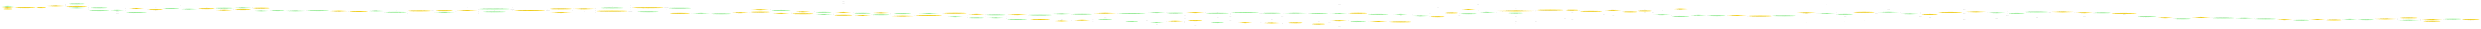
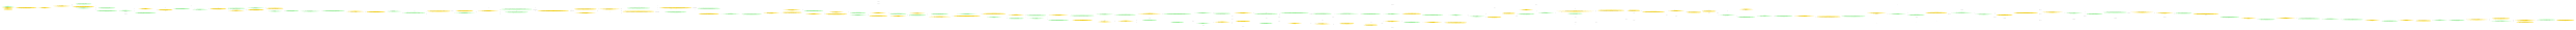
  digraph {
    fontname="Roboto Mono"
    rankdir=LR
    node [fillcolor=gold fontname="Roboto Mono" shape=ellipse style=filled]
    edge [fontname="Roboto Mono" style=bold]
    n1 [label="functionConfig.setParallelism(parallelism)@@@84@@@['0', '0', '1']"]
    n2 [fillcolor=palegreen label="Resources resources = functionConfig.getResources()@@@86@@@['0', '0', '1']"]
    n3 [fillcolor=palegreen label="resources == null@@@88@@@['1', '1', '1']" shape=diamond]
    n4 [label="resources == null@@@100@@@['1', '1', '1']" shape=diamond]
    n5 [fillcolor=palegreen label="resources != null@@@105@@@['0', '0', '1']" shape=diamond]
    n6 [fillcolor=palegreen label="functionConfig.setResources(resources)@@@106@@@['0', '0', '1']"]
    n7 [fillcolor=palegreen label="cpu != null@@@87@@@['0', '0', '1']" shape=diamond]
    n8 [fillcolor=palegreen label="resources == null@@@94@@@['1', '0', '1']" shape=diamond]
    n9 [fillcolor=palegreen label="sinkConfig.setProcessingGuarantees(processingGuarantees)@@@24@@@['1', '1', '0']"]
    n10 [label="retainOrdering != null@@@26@@@['1', '1', '0']" shape=diamond]
    n11 [fillcolor=palegreen label="null != inputs@@@25@@@['1', '1', '1']" shape=diamond]
    n12 [label="sinkConfig.setRetainOrdering(retainOrdering)@@@27@@@['1', '1', '0']"]
    n13 [fillcolor=palegreen label="windowConfig = new WindowConfig()@@@117@@@['0', '0', '1']"]
    n14 [label="windowConfig.setWindowLengthCount(windowLengthCount)@@@119@@@['0', '0', '1']"]
    n15 [fillcolor=palegreen label="windowConfig == null@@@128@@@['0', '0', '1']" shape=diamond]
    n16 [fillcolor=palegreen label="windowConfig == null@@@122@@@['0', '0', '1']" shape=diamond]
    n17 [fillcolor=palegreen label="functionConfig.setWindowConfig(windowConfig)@@@139@@@['0', '0', '1']"]
    n18 [label="windowConfig == null@@@134@@@['0', '0', '1']" shape=diamond]
    n19 [fillcolor=palegreen label="null != windowLengthDurationMs@@@121@@@['0', '0', '1']" shape=diamond]
    n20 [fillcolor=palegreen label="windowConfig.setSlidingIntervalCount(slidingIntervalCount)@@@131@@@['0', '0', '1']"]
    n21 [fillcolor=palegreen label="windowConfig = new WindowConfig()@@@129@@@['0', '0', '1']"]
    n22 [label="windowConfig.setWindowLengthDurationMs(windowLengthDurationMs)@@@125@@@['0', '0', '1']"]
    n23 [label="windowConfig = new WindowConfig()@@@123@@@['0', '0', '1']"]
    n24 [label="autoAck != null@@@140@@@['0', '0', '1']" shape=diamond]
    n25 [label="windowConfig.setSlidingIntervalDurationMs(slidingIntervalDurationMs)@@@137@@@['0', '0', '1']"]
    n26 [fillcolor=palegreen label="windowConfig = new WindowConfig()@@@135@@@['0', '0', '1']"]
    n27 [fillcolor=palegreen label="sinkConfig.setTopicToSchemaType(customSchemaInputMap)@@@44@@@['1', '1', '0']"]
    n28 [label="isNotBlank(subsName)@@@50@@@['1', '1', '0']" shape=diamond]
    n29 [fillcolor=palegreen label="functionConfig.setCustomSchemaInputs(customschemaInputMap)@@@41@@@['0', '0', '1']"]
    n30 [label="sinkConfig.setMaxMessageRetries(maxMessageRetries)@@@46@@@['0', '1', '0']"]
    n31 [label="null != subsPosition@@@53@@@['1', '1', '0']" shape=diamond]
    n32 [label="sinkConfig.setSourceSubscriptionName(subsName)@@@51@@@['1', '1', '0']"]
    n33 [label="null != topicsPattern@@@43@@@['0', '0', '1']" shape=diamond]
    n34 [fillcolor=palegreen label="null != deadLetterTopic@@@47@@@['0', '1', '0']" shape=diamond]
    n35 [label="functionConfig.setCustomRuntimeOptions(customRuntimeOptions)@@@112@@@['0', '0', '1']"]
    n36 [fillcolor=palegreen label="WindowConfig windowConfig = functionConfig.getWindowConfig()@@@114@@@['0', '0', '1']"]
    n37 [fillcolor=palegreen label="windowConfig == null@@@116@@@['0', '0', '1']" shape=diamond]
    n38 [label="null != windowLengthCount@@@115@@@['0', '0', '1']" shape=diamond]
    n39 [label="sinkConfig.setClassName(className)@@@18@@@['1', '1', '0']"]
    n40 [fillcolor=palegreen label="null != name@@@20@@@['1', '1', '0']" shape=diamond]
    n41 [label="functionConfig.setName(functionName)@@@22@@@['0', '0', '1']"]
    n42 [fillcolor=palegreen label="sinkConfig.setName(name)@@@21@@@['1', '1', '0']"]
    n43 [fillcolor=palegreen label="null != processingGuarantees@@@23@@@['1', '1', '0']" shape=diamond]
    n44 [fillcolor=palegreen label="functionConfig.setOutput(output)@@@47@@@['0', '0', '1']"]
    n45 [label="null != logTopic@@@49@@@['0', '0', '1']" shape=diamond]
    n46 [label="null != className@@@52@@@['0', '0', '1']" shape=diamond]
    n47 [fillcolor=palegreen label="functionConfig.setLogTopic(logTopic)@@@50@@@['0', '0', '1']"]
    n48 [fillcolor=palegreen label="functionConfig.setNamespace(namespace)@@@19@@@['0', '0', '1']"]
    n49 [fillcolor=palegreen label="null != functionName@@@21@@@['0', '0', '1']" shape=diamond]
    n50 [fillcolor=palegreen label="functionConfig.setClassName(className)@@@53@@@['0', '0', '1']"]
    n51 [fillcolor=palegreen label="null != outputSerdeClassName@@@55@@@['0', '0', '1']" shape=diamond]
    n52 [label="functionConfig.setOutputSerdeClassName(outputSerdeClassName)@@@56@@@['0', '0', '1']"]
    n53 [label="null != schemaType@@@58@@@['0', '0', '1']" shape=diamond]
    n54 [fillcolor=palegreen label="functionConfig.setTopicsPattern(topicsPattern)@@@44@@@['0', '0', '1']"]
    n55 [label="null != output@@@46@@@['0', '0', '1']" shape=diamond]
    n56 [fillcolor=palegreen label="functionConfig.setOutputSchemaType(schemaType)@@@59@@@['0', '0', '1']"]
    n57 [label="null != processingGuarantees@@@61@@@['0', '0', '1']" shape=diamond]
    n58 [label="null != slidingIntervalDurationMs@@@133@@@['0', '0', '1']" shape=diamond]
-   n59 [label="mergeArgs()@@@4@@@['1', '1', '1']"]
+   n59 [label="mergeArgs()@@@4@@@['1', '1', '1']" shape=diamond]
    n60 [label="null != sinkConfigFile@@@5@@@['1', '1', '0']" shape=diamond]
    n61 [fillcolor=palegreen label="null != fnConfigFile@@@5@@@['0', '0', '1']" shape=diamond]
    n62 [label="this.sinkConfig = CmdUtils.loadConfig(sinkConfigFile,)@@@6@@@['1', '1', '0']"]
    n63 [fillcolor=palegreen label="this.sinkConfig = new SinkConfig()@@@9@@@['1', '1', '0']"]
    n64 [fillcolor=palegreen label="functionConfig = CmdUtils.loadConfig(fnConfigFile,)@@@6@@@['0', '0', '1']"]
    n65 [fillcolor=palegreen label="functionConfig = new FunctionConfig()@@@9@@@['0', '0', '1']"]
    n66 [label="sinkConfig.setConfigs(parseConfigs(sinkConfigString))@@@94@@@['1', '1', '0']"]
    n67 [label="resources.setCpu(cpu)@@@91@@@['1', '1', '1']"]
    n68 [label="resources = new Resources()@@@89@@@['1', '1', '1']"]
    n69 [label="resources.setRam(ram)@@@97@@@['1', '1', '1']"]
    n70 [label="sinkConfig.setCustomRuntimeOptions(customRuntimeOptions)@@@106@@@['1', '1', '0']"]
    n71 [label="disk != null@@@99@@@['0', '0', '1']" shape=diamond]
    n72 [label="resources.setDisk(disk)@@@103@@@['0', '0', '1']"]
    n73 [label="resources = new Resources()@@@101@@@['0', '0', '1']"]
    n74 [label="List<String> inputTopics = Arrays.asList(inputs.split(\",\"))@@@26@@@['0', '0', '1']"]
    n75 [label="functionConfig.setInputs(inputTopics)@@@27@@@['0', '0', '1']"]
    n76 [label="null != customSerdeInputString@@@29@@@['1', '1', '1']" shape=diamond]
    n77 [label="validateFunctionConfigs(functionConfig)@@@167@@@['0', '0', '1']"]
    n78 [fillcolor=palegreen label="parseFullyQualifiedFunctionName(fqfn,functionConfig)@@@12@@@['0', '0', '1']"]
    n79 [fillcolor=palegreen label="null != fqfn@@@11@@@['0', '0', '1']" shape=diamond]
    n80 [label="null != tenant@@@15@@@['1', '1', '1']" shape=diamond]
    n81 [fillcolor=palegreen label="null != namespace@@@18@@@['1', '1', '1']" shape=diamond]
    n82 [label="sinkConfig.setTenant(tenant)@@@12@@@['1', '1', '0']"]
    n83 [fillcolor=palegreen label="functionConfig.setTenant(tenant)@@@16@@@['0', '0', '1']"]
    n84 [label="null != className@@@17@@@['1', '1', '0']" shape=diamond]
    n85 [label="sinkConfig.setNamespace(namespace)@@@15@@@['1', '1', '0']"]
    n86 [fillcolor=palegreen label="sinkConfig.setArchive(archive)@@@66@@@['1', '1', '0']"]
    n87 [fillcolor=palegreen label="sinkType != null@@@68@@@['1', '1', '0']" shape=diamond]
    n88 [fillcolor=palegreen label="sinkConfig.setArchive(validateSinkType(sinkType))@@@69@@@['1', '1', '0']"]
    n89 [label="Resources resources = sinkConfig.getResources()@@@71@@@['1', '1', '0']"]
    n90 [fillcolor=palegreen label="resources = new Resources()@@@95@@@['1', '0', '1']"]
    n91 [label="sinkConfig.setNegativeAckRedeliveryDelayMs(negativeAckRedeliveryDelayMs)@@@103@@@['0', '1', '0']"]
    n92 [fillcolor=palegreen label="timeoutMs != null@@@108@@@['0', '0', '1']" shape=diamond]
    n93 [fillcolor=palegreen label="functionConfig.setGo(goFile)@@@156@@@['0', '0', '1']"]
    n94 [label="functionConfig.getJar() != null@@@158@@@['0', '0', '1']" shape=diamond]
    n95 [label="userCodeFile = functionConfig.getJar()@@@159@@@['0', '0', '1']"]
    n96 [fillcolor=palegreen label="functionConfig.getPy() != null@@@161@@@['0', '0', '1']" shape=diamond]
    n97 [fillcolor=palegreen label="processArguments['0', '1', '0']" shape=diamond]
    n98 [label="super.edu.fdu.CPPDG.tinypdg.pe.ExpressionInfo@1800232@@@3@@@['1', '1', '1']"]
    n99 [fillcolor=palegreen label="functionConfig.setForwardSourceMessageProperty(forwardSourceMessageProperty)@@@68@@@['0', '0', '1']"]
    n100 [fillcolor=palegreen label="isNotBlank(subsName)@@@70@@@['0', '0', '1']" shape=diamond]
    n101 [label="null != userConfigString@@@73@@@['0', '0', '1']" shape=diamond]
    n102 [fillcolor=palegreen label="functionConfig.setSubName(subsName)@@@71@@@['0', '0', '1']"]
    n103 [label="processArguments['1', '0', '0']" shape=diamond]
    n104 [label="functionConfig.getGo() != null@@@164@@@['0', '0', '1']" shape=diamond]
    n105 [label="userCodeFile = functionConfig.getPy()@@@162@@@['0', '0', '1']"]
    n106 [label="null != slidingIntervalCount@@@127@@@['0', '0', '1']" shape=diamond]
    n107 [fillcolor=palegreen label="Type type = new TypeToken<Map<String,String>>(){}.getType()@@@30@@@['0', '0', '1']"]
    n108 [label="Map<String,String> customSerdeInputMap = new Gson().fromJson(customSerdeInputString,type)@@@33@@@['1', '1', '1']"]
    n109 [label="null != customSchemaInputString@@@39@@@['1', '1', '0']" shape=diamond]
    n110 [label="functionConfig.setCustomSerdeInputs(customSerdeInputMap)@@@34@@@['0', '0', '1']"]
    n111 [label="archive != null && sinkType != null@@@62@@@['1', '1', '0']" shape=diamond]
    n112 [label="throw new ParameterException(\"Cannot specify both archive and sink-type\")@@@63@@@['1', '1', '0']"]
    n113 [fillcolor=palegreen label="null != archive@@@65@@@['1', '1', '0']" shape=diamond]
    n114 [label="cpu != null@@@72@@@['1', '1', '0']" shape=diamond]
    n115 [fillcolor=palegreen label="ram != null@@@78@@@['1', '1', '0']" shape=diamond]
    n116 [fillcolor=palegreen label="resources.setCpu(cpu)@@@76@@@['1', '1', '0']"]
    n117 [label="resources == null@@@73@@@['1', '1', '0']" shape=diamond]
    n118 [fillcolor=palegreen label="resources.setRam(ram)@@@82@@@['1', '1', '0']"]
    n119 [label="resources == null@@@79@@@['1', '1', '0']" shape=diamond]
    n120 [fillcolor=palegreen label="resources = new Resources()@@@74@@@['1', '1', '0']"]
    n121 [fillcolor=palegreen label="functionConfig.setProcessingGuarantees(processingGuarantees)@@@62@@@['0', '0', '1']"]
    n122 [fillcolor=palegreen label="null != retainOrdering@@@64@@@['0', '0', '1']" shape=diamond]
    n123 [fillcolor=palegreen label="functionConfig.setRetainOrdering(retainOrdering)@@@65@@@['0', '0', '1']"]
    n124 [label="null != forwardSourceMessageProperty@@@67@@@['0', '0', '1']" shape=diamond]
    n125 [label="ram != null@@@93@@@['0', '0', '1']" shape=diamond]
    n126 [label="null != maxMessageRetries@@@143@@@['0', '0', '1']" shape=diamond]
    n127 [fillcolor=palegreen label="sinkConfig.setTimeoutMs(timeoutMs)@@@100@@@['1', '1', '0']"]
    n128 [label="negativeAckRedeliveryDelayMs != null && negativeAckRedeliveryDelayMs > 0@@@102@@@['0', '1', '0']" shape=diamond]
    n129 [fillcolor=palegreen label="Type type = new TypeToken<Map<String,String>>(){}.getType()@@@37@@@['0', '0', '1']"]
    n130 [label="Map<String,String> customschemaInputMap = new Gson().fromJson(customSchemaInputString,type)@@@40@@@['0', '0', '1']"]
    n131 [fillcolor=palegreen label="null != topicsPattern@@@56@@@['1', '1', '0']" shape=diamond]
    n132 [label="sinkConfig.setSourceSubscriptionPosition(subsPosition)@@@54@@@['1', '1', '0']"]
    n133 [fillcolor=palegreen label="null != goFile@@@155@@@['0', '0', '1']" shape=diamond]
    n134 [label="resources != null@@@90@@@['1', '1', '0']" shape=diamond]
    n135 [label="null != sinkConfigString@@@93@@@['1', '1', '0']" shape=diamond]
    n136 [fillcolor=palegreen label="sinkConfig.setResources(resources)@@@91@@@['1', '1', '0']"]
    n137 [fillcolor=palegreen label="null != deadLetterTopic@@@146@@@['0', '0', '1']" shape=diamond]
    n138 [label="resources = new Resources()@@@80@@@['1', '1', '0']"]
    n139 [label="resources == null@@@85@@@['1', '1', '0']" shape=diamond]
    n140 [label="resources.setDisk(disk)@@@88@@@['1', '1', '0']"]
    n141 [label="resources = new Resources()@@@86@@@['1', '1', '0']"]
    n142 [label="disk != null@@@84@@@['1', '1', '0']" shape=diamond]
    n143 [fillcolor=palegreen label="Type type = new TypeToken<Map<String,String>>(){}.getType()@@@74@@@['0', '0', '1']"]
    n144 [fillcolor=palegreen label="Map<String,Object> userConfigMap = new Gson().fromJson(userConfigString,type)@@@77@@@['0', '0', '1']"]
    n145 [fillcolor=palegreen label="functionConfig.setUserConfig(userConfigMap)@@@78@@@['0', '0', '1']"]
    n146 [fillcolor=palegreen label="functionConfig.setMaxMessageRetries(maxMessageRetries)@@@144@@@['0', '0', '1']"]
    n147 [fillcolor=palegreen label="sinkConfig.setInputs(Arrays.asList(inputs.split(\",\")))@@@30@@@['1', '1', '0']"]
    n148 [fillcolor=palegreen label="null != customSerdeInputString@@@32@@@['1', '1', '0']" shape=diamond]
    n149 [fillcolor=palegreen label="Map<String,String> customSerdeInputMap = new Gson().fromJson(customSerdeInputString,type)@@@36@@@['1', '1', '0']"]
    n150 [label="null != jarFile@@@149@@@['0', '0', '1']" shape=diamond]
    n151 [label="null != pyFile@@@152@@@['0', '0', '1']" shape=diamond]
    n152 [fillcolor=palegreen label="functionConfig.setJar(jarFile)@@@150@@@['0', '0', '1']"]
    n153 [label="functionConfig.setPy(pyFile)@@@153@@@['0', '0', '1']"]
    n154 [label="parallelism != null@@@59@@@['1', '1', '0']" shape=diamond]
    n155 [fillcolor=palegreen label="sinkConfig.setParallelism(parallelism)@@@60@@@['1', '1', '0']"]
    n156 [label="processArguments['0', '0', '1']"]
    n157 [label="customRuntimeOptions != null@@@111@@@['0', '0', '1']" shape=diamond]
    n158 [fillcolor=palegreen label="functionConfig.setTimeoutMs(timeoutMs)@@@109@@@['0', '0', '1']"]
    n159 [fillcolor=palegreen label="functionConfig.setAutoAck(autoAck)@@@141@@@['0', '0', '1']"]
    n160 [label="sinkConfig.setTopicsPattern(topicsPattern)@@@57@@@['1', '1', '0']"]
    n161 [label="null != customSchemaInputString@@@36@@@['1', '1', '1']" shape=diamond]
    n162 [label="Map<String,String> customSchemaInputMap = new Gson().fromJson(customSchemaInputString,type)@@@43@@@['1', '1', '0']"]
    n163 [fillcolor=palegreen label="functionConfig.getUserConfig() == null@@@80@@@['0', '0', '1']" shape=diamond]
    n164 [fillcolor=palegreen label="parallelism != null@@@83@@@['0', '0', '1']" shape=diamond]
    n165 [fillcolor=palegreen label="functionConfig.setUserConfig(new HashMap<>())@@@81@@@['0', '0', '1']"]
    n166 [fillcolor=palegreen label="userCodeFile = functionConfig.getGo()@@@165@@@['0', '0', '1']"]
    n167 [fillcolor=palegreen label="functionConfig.setDeadLetterTopic(deadLetterTopic)@@@147@@@['0', '0', '1']"]
    n168 [fillcolor=palegreen label="sinkConfig.setDeadLetterTopic(deadLetterTopic)@@@48@@@['0', '1', '0']"]
    n1 -> n2
    n2 -> n3 [label=resources style=solid]
    n2 -> n4 [label=resources style=solid]
    n2 -> n5 [label=resources style=solid]
    n2 -> n6 [label=resources style=solid]
    n2 -> n7
    n2 -> n8 [label=resources style=solid]
    n3 -> n67
    n3 -> n68
    n3 -> n68 [label=true style=dotted]
    n4 -> n72
    n4 -> n73
    n4 -> n73 [label=true style=dotted]
    n5 -> n6
    n5 -> n6 [label=true style=dotted]
    n5 -> n71
    n5 -> n92
    n6 -> n92
    n7 -> n3 [label=true style=dotted]
    n7 -> n3
    n7 -> n67 [label=true style=dotted]
    n7 -> n125
    n8 -> n69
    n8 -> n90
    n8 -> n90 [label=true style=dotted]
    n8 -> n137 [label=0 style=dashed]
    n9 -> n10
    n10 -> n11
    n10 -> n12
    n10 -> n12 [label=true style=dotted]
    n11 -> n74
    n11 -> n74 [label=true style=dotted]
    n11 -> n75 [label=true style=dotted]
    n11 -> n76
    n11 -> n147 [label=true style=dotted]
    n11 -> n147
    n11 -> n148
    n12 -> n11
    n13 -> n14
    n13 -> n15 [label=windowConfig style=solid]
    n13 -> n16 [label=windowConfig style=solid]
    n13 -> n17 [label=windowConfig style=solid]
    n13 -> n18 [label=windowConfig style=solid]
    n14 -> n19
    n15 -> n20
    n15 -> n21
    n15 -> n21 [label=true style=dotted]
    n16 -> n22
    n16 -> n23
    n16 -> n23 [label=true style=dotted]
    n17 -> n24
    n18 -> n25
    n18 -> n26
    n18 -> n26 [label=true style=dotted]
    n19 -> n16
    n19 -> n16 [label=true style=dotted]
    n19 -> n22 [label=true style=dotted]
    n19 -> n106
    n20 -> n58
    n21 -> n17 [label=windowConfig style=solid]
    n21 -> n18 [label=windowConfig style=solid]
    n21 -> n20
    n22 -> n106
    n23 -> n15 [label=windowConfig style=solid]
    n23 -> n17 [label=windowConfig style=solid]
    n23 -> n18 [label=windowConfig style=solid]
    n23 -> n22
    n24 -> n126
    n24 -> n159
    n24 -> n159 [label=true style=dotted]
    n25 -> n17
    n26 -> n17 [label=windowConfig style=solid]
    n26 -> n25
    n27 -> n28
    n27 -> n29 [label=0 style=dashed]
    n27 -> n30
    n28 -> n31
    n28 -> n32
    n28 -> n32 [label=true style=dotted]
    n29 -> n33
    n30 -> n34
    n31 -> n55 [label=0 style=dashed]
    n31 -> n131
    n31 -> n132 [label=true style=dotted]
    n31 -> n132
    n32 -> n31
    n32 -> n54 [label=0 style=dashed]
    n33 -> n54
    n33 -> n54 [label=true style=dotted]
    n33 -> n55
    n34 -> n28
    n34 -> n168 [label=true style=dotted]
    n34 -> n168
    n35 -> n36
    n36 -> n15 [label=windowConfig style=solid]
    n36 -> n16 [label=windowConfig style=solid]
    n36 -> n17 [label=windowConfig style=solid]
    n36 -> n18 [label=windowConfig style=solid]
    n36 -> n37 [label=windowConfig style=solid]
    n36 -> n38
    n37 -> n13 [label=true style=dotted]
    n37 -> n13
    n37 -> n14
    n38 -> n14 [label=true style=dotted]
    n38 -> n19
    n38 -> n37
    n38 -> n37 [label=true style=dotted]
    n39 -> n40
    n39 -> n41 [label=0 style=dashed]
    n40 -> n42 [label=true style=dotted]
    n40 -> n42
    n40 -> n43
    n41 -> n11
    n42 -> n43
    n43 -> n9 [label=true style=dotted]
    n43 -> n9
    n43 -> n10
    n44 -> n45
    n45 -> n46
    n45 -> n47
    n45 -> n47 [label=true style=dotted]
    n46 -> n50 [label=true style=dotted]
    n46 -> n50
    n46 -> n51
    n47 -> n46
    n48 -> n49
    n49 -> n11
    n49 -> n41 [label=true style=dotted]
    n49 -> n41
    n50 -> n51
    n51 -> n52 [label=true style=dotted]
    n51 -> n52
    n51 -> n53
    n52 -> n53
    n53 -> n56
    n53 -> n56 [label=true style=dotted]
    n53 -> n57
    n54 -> n55
    n55 -> n44 [label=true style=dotted]
    n55 -> n44
    n55 -> n45
    n56 -> n57
    n57 -> n121
    n57 -> n121 [label=true style=dotted]
    n57 -> n122
    n58 -> n17
    n58 -> n18 [label=true style=dotted]
    n58 -> n18
    n58 -> n25 [label=true style=dotted]
    n59 -> n60
    n59 -> n61
    n60 -> n61 [label=0 style=dashed]
    n60 -> n62 [label=true style=dotted]
    n60 -> n62
    n60 -> n63
    n60 -> n63 [label=false style=dotted]
    n61 -> n64 [label=true style=dotted]
    n61 -> n64
    n61 -> n65
    n61 -> n65 [label=false style=dotted]
    n62 -> n4 [label=sinkConfig style=solid]
    n62 -> n64 [label=0 style=dashed]
    n62 -> n80
    n63 -> n4 [label=sinkConfig style=solid]
    n63 -> n65 [label=0 style=dashed]
    n63 -> n80
    n64 -> n77 [label=functionConfig style=solid]
    n64 -> n78 [label=functionConfig style=solid]
    n64 -> n79
    n65 -> n77 [label=functionConfig style=solid]
    n65 -> n78 [label=functionConfig style=solid]
    n65 -> n79
    n66 -> n3
    n67 -> n8
    n67 -> n125
    n67 -> n126 [label=0 style=dashed]
    n67 -> n127 [label=true style=dotted]
    n67 -> n127
    n67 -> n128
    n68 -> n4 [label=resources style=solid]
    n68 -> n5 [label=resources style=solid]
    n68 -> n6 [label=resources style=solid]
    n68 -> n8 [label=resources style=solid]
    n68 -> n67
    n68 -> n159 [label=0 style=dashed]
    n69 -> n4
    n69 -> n70 [label=true style=dotted]
    n69 -> n70
    n69 -> n71
    n70 -> n4
    n71 -> n4
    n71 -> n4 [label=true style=dotted]
    n71 -> n72 [label=true style=dotted]
    n72 -> n5
    n73 -> n5 [label=resources style=solid]
    n73 -> n6 [label=resources style=solid]
    n73 -> n72
    n74 -> n75
    n74 -> n75 [label=inputTopics style=solid]
    n75 -> n76
    n76 -> n107 [label=0 style=dashed]
    n76 -> n107
    n76 -> n107 [label=true style=dotted]
    n76 -> n108 [label=true style=dotted]
    n76 -> n110 [label=true style=dotted]
    n76 -> n149 [label=type style=solid]
    n76 -> n149
    n76 -> n161
    n78 -> n11
    n79 -> n49 [label=false style=dotted]
    n79 -> n78 [label=true style=dotted]
    n79 -> n78
    n79 -> n80 [label=false style=dotted]
    n79 -> n80
    n79 -> n81 [label=false style=dotted]
    n80 -> n81
    n80 -> n82
    n80 -> n82 [label=true style=dotted]
    n80 -> n83
    n80 -> n83 [label=true style=dotted]
    n81 -> n48
    n81 -> n48 [label=true style=dotted]
    n81 -> n49
    n81 -> n84
    n81 -> n85 [label=true style=dotted]
    n81 -> n85
    n82 -> n81
    n82 -> n83 [label=0 style=dashed]
    n83 -> n81
    n84 -> n39 [label=true style=dotted]
    n84 -> n39
    n84 -> n40
    n84 -> n49 [label=0 style=dashed]
    n85 -> n48 [label=0 style=dashed]
    n85 -> n84
    n86 -> n56 [label=0 style=dashed]
    n86 -> n87
    n87 -> n57 [label=0 style=dotted]
    n87 -> n88
    n87 -> n88 [label=true style=dotted]
    n87 -> n89
    n88 -> n89
    n89 -> n114
    n89 -> n117 [label=resources style=solid]
    n89 -> n119 [label=resources style=solid]
    n89 -> n134 [label=resources style=solid]
    n89 -> n136 [label=resources style=solid]
    n89 -> n139 [label=resources style=solid]
    n90 -> n4 [label=resources style=solid]
    n90 -> n5 [label=resources style=solid]
    n90 -> n6 [label=resources style=solid]
    n90 -> n69
    n90 -> n91 [label=0 style=dashed]
    n91 -> n69
    n92 -> n157
    n92 -> n158
    n92 -> n158 [label=true style=dotted]
    n93 -> n94
    n94 -> n95
    n94 -> n95 [label=true style=dotted]
    n94 -> n96
    n94 -> n96 [label=false style=dotted]
    n95 -> n77
    n96 -> n104
    n96 -> n104 [label=false style=dotted]
    n96 -> n105
    n96 -> n105 [label=true style=dotted]
    n97 -> n98
    n98 -> n59
    n99 -> n100
    n100 -> n101
    n100 -> n102 [label=true style=dotted]
    n100 -> n102
    n101 -> n143 [label=true style=dotted]
    n101 -> n143
    n101 -> n144 [label=true style=dotted]
    n101 -> n145 [label=true style=dotted]
    n101 -> n163
    n102 -> n101
    n103 -> n98
    n104 -> n77
    n104 -> n166 [label=true style=dotted]
    n104 -> n166
    n105 -> n77
    n106 -> n15 [label=true style=dotted]
    n106 -> n15
    n106 -> n20 [label=true style=dotted]
    n106 -> n58
    n107 -> n108 [label=type style=solid]
    n107 -> n108
    n108 -> n109
    n108 -> n110 [label=customSerdeInputMap style=solid]
    n108 -> n110 [label=0 style=dashed]
    n108 -> n110
    n109 -> n27 [label=true style=dotted]
    n109 -> n28
    n109 -> n30
    n109 -> n161
    n109 -> n161 [label=true style=dotted]
    n109 -> n162 [label=true style=dotted]
    n110 -> n161
    n111 -> n112
    n111 -> n112 [label=true style=dotted]
    n111 -> n113
    n112 -> n113
    n113 -> n53 [label=0 style=dashed]
    n113 -> n86 [label=true style=dotted]
    n113 -> n86
    n113 -> n87
    n114 -> n115
    n114 -> n116 [label=true style=dotted]
    n114 -> n117 [label=true style=dotted]
    n114 -> n117
    n115 -> n118 [label=true style=dotted]
    n115 -> n119
    n115 -> n119 [label=true style=dotted]
    n116 -> n115
    n117 -> n116
    n117 -> n120 [label=true style=dotted]
    n117 -> n120
    n118 -> n142
    n119 -> n118
    n119 -> n138
    n119 -> n138 [label=true style=dotted]
    n120 -> n116
    n120 -> n119 [label=resources style=solid]
    n120 -> n134 [label=resources style=solid]
    n120 -> n136 [label=resources style=solid]
    n120 -> n139 [label=resources style=solid]
    n121 -> n122
    n122 -> n123 [label=true style=dotted]
    n122 -> n123
    n122 -> n124
    n123 -> n124
    n124 -> n99 [label=true style=dotted]
    n124 -> n99
    n124 -> n100
    n125 -> n8 [label=true style=dotted]
    n125 -> n8
    n125 -> n69 [label=true style=dotted]
    n125 -> n71
    n126 -> n137
    n126 -> n146 [label=true style=dotted]
    n126 -> n146
    n127 -> n8
    n127 -> n128
    n127 -> n146 [label=0 style=dashed]
    n128 -> n69
    n128 -> n91
    n128 -> n91 [label=true style=dotted]
    n129 -> n130 [label=type style=solid]
    n129 -> n130
    n130 -> n29
    n130 -> n29 [label=customschemaInputMap style=solid]
    n131 -> n45 [label=0 style=dashed]
    n131 -> n47
    n131 -> n160 [label=true style=dotted]
    n131 -> n160
    n132 -> n131
    n133 -> n93 [label=true style=dotted]
    n133 -> n93
    n133 -> n94
    n134 -> n135
    n134 -> n136 [label=true style=dotted]
    n134 -> n136
    n135 -> n3
    n135 -> n66
    n135 -> n66 [label=true style=dotted]
    n136 -> n6 [label=0 style=dashed]
    n136 -> n135
    n137 -> n167
    n137 -> n167 [label=true style=dotted]
    n138 -> n118
    n138 -> n134 [label=resources style=solid]
    n138 -> n136 [label=resources style=solid]
    n138 -> n139 [label=resources style=solid]
    n139 -> n140
    n139 -> n141
    n139 -> n141 [label=true style=dotted]
    n140 -> n134
    n141 -> n134 [label=resources style=solid]
    n141 -> n136 [label=resources style=solid]
    n141 -> n140
    n142 -> n115
    n142 -> n134
    n142 -> n139 [label=true style=dotted]
    n142 -> n139
    n142 -> n140 [label=true style=dotted]
    n143 -> n144 [label=type style=solid]
    n143 -> n144
    n144 -> n145 [label=userConfigMap style=solid]
    n144 -> n145
    n145 -> n163
    n146 -> n137
    n147 -> n74 [label=0 style=dashed]
    n147 -> n148
    n148 -> n76 [label=true style=dotted]
    n148 -> n76
    n148 -> n108 [label=true style=dotted]
    n148 -> n109
    n148 -> n149 [label=true style=dotted]
    n149 -> n108
    n149 -> n108 [label=customSerdeInputMap style=solid]
    n150 -> n151
    n150 -> n152 [label=true style=dotted]
    n150 -> n152
    n151 -> n133
    n151 -> n153 [label=true style=dotted]
    n151 -> n153
    n152 -> n151
    n153 -> n133
    n154 -> n111
    n154 -> n155
    n154 -> n155 [label=true style=dotted]
    n155 -> n50 [label=0 style=dashed]
    n155 -> n111
    n156 -> n98
    n157 -> n35
    n157 -> n35 [label=true style=dotted]
    n157 -> n36
    n158 -> n157
    n159 -> n126
    n159 -> n150
    n160 -> n47 [label=0 style=dashed]
    n160 -> n154
    n161 -> n29 [label=true style=dotted]
    n161 -> n33
    n161 -> n129 [label=true style=dotted]
    n161 -> n129
    n161 -> n129 [label=0 style=dashed]
    n161 -> n130 [label=true style=dotted]
    n161 -> n162
    n161 -> n162 [label=type style=solid]
    n162 -> n27 [label=customSchemaInputMap style=solid]
    n162 -> n27
    n162 -> n130 [label=0 style=dashed]
    n163 -> n164
    n163 -> n165
    n163 -> n165 [label=true style=dotted]
    n164 -> n1 [label=true style=dotted]
    n164 -> n1
    n164 -> n2
    n165 -> n164
    n166 -> n77
    n167 -> n150
    n168 -> n28
  }
